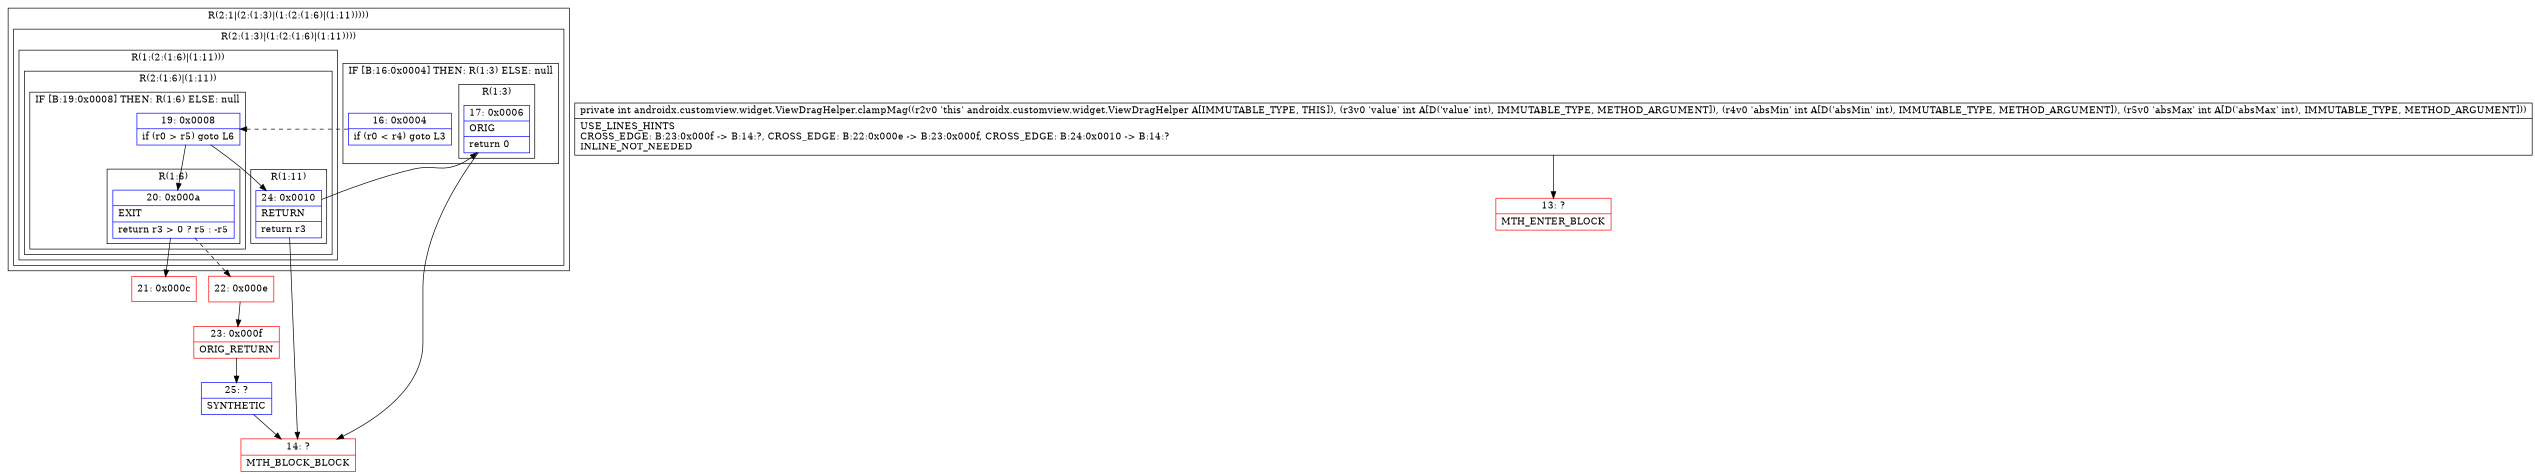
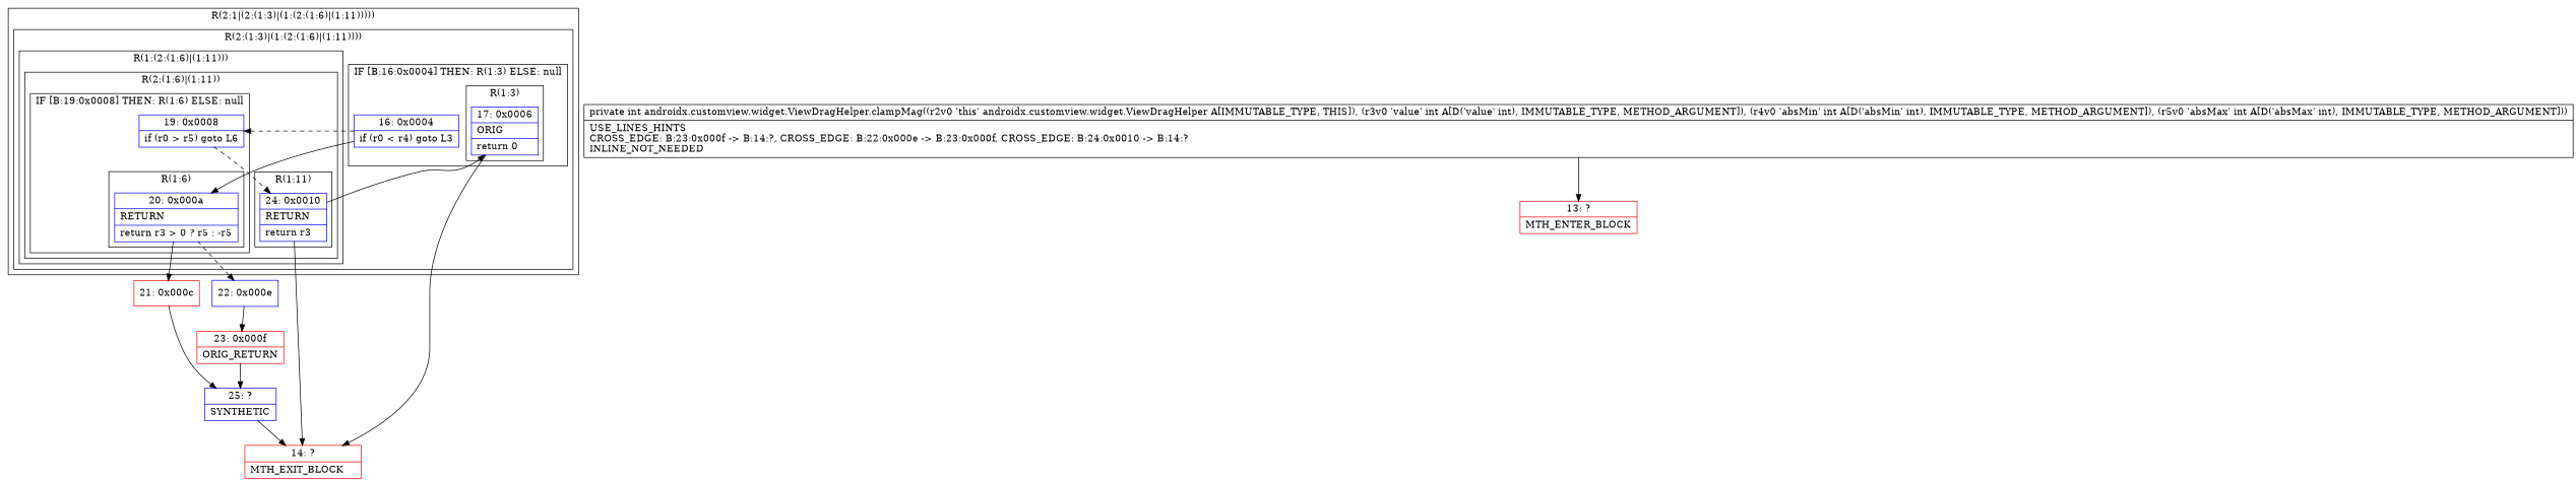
  digraph {
    node [color=blue shape=record]
    n1 [label="{17\:\ 0x0006|ORIG\l|return 0\l}"]
    n2 [label="{16\:\ 0x0004|if (r0 \< r4) goto L3\l}"]
-   n3 [label="{20\:\ 0x000a|EXIT\l|return r3 \> 0 ? r5 : \-r5\l}"]
+   n3 [label="{20\:\ 0x000a|RETURN\l|return r3 \> 0 ? r5 : \-r5\l}"]
    n4 [label="{19\:\ 0x0008|if (r0 \> r5) goto L6\l}"]
    n5 [label="{24\:\ 0x0010|RETURN\l|return r3\l}"]
-   n6 [color=red label="{14\:\ ?|MTH_BLOCK_BLOCK\l}"]
+   n6 [color=red label="{14\:\ ?|MTH_EXIT_BLOCK\l}"]
    n7 [color=red label="{21\:\ 0x000c}"]
-   n8 [color=red label="{22\:\ 0x000e}"]
+   n8 [label="{22\:\ 0x000e}"]
    n9 [label="{25\:\ ?|SYNTHETIC\l}"]
    n10 [color=red label="{23\:\ 0x000f|ORIG_RETURN\l}"]
    n11 [color=red label="{13\:\ ?|MTH_ENTER_BLOCK\l}"]
    n12 [label="{private int androidx.customview.widget.ViewDragHelper.clampMag((r2v0 'this' androidx.customview.widget.ViewDragHelper A[IMMUTABLE_TYPE, THIS]), (r3v0 'value' int A[D('value' int), IMMUTABLE_TYPE, METHOD_ARGUMENT]), (r4v0 'absMin' int A[D('absMin' int), IMMUTABLE_TYPE, METHOD_ARGUMENT]), (r5v0 'absMax' int A[D('absMax' int), IMMUTABLE_TYPE, METHOD_ARGUMENT]))  | USE_LINES_HINTS\lCROSS_EDGE: B:23:0x000f \-\> B:14:?, CROSS_EDGE: B:22:0x000e \-\> B:23:0x000f, CROSS_EDGE: B:24:0x0010 \-\> B:14:?\lINLINE_NOT_NEEDED\l}" color=""]
    subgraph cluster_1 {
      label="R(2:1|(2:(1:3)|(1:(2:(1:6)|(1:11)))))"
      subgraph cluster_2 {
        label="R(2:(1:3)|(1:(2:(1:6)|(1:11))))"
        subgraph cluster_3 {
          label="IF [B:16:0x0004] THEN: R(1:3) ELSE: null"
          n2
          subgraph cluster_4 {
            label="R(1:3)"
            n1
          }
        }
        subgraph cluster_5 {
          label="R(1:(2:(1:6)|(1:11)))"
          subgraph cluster_6 {
            label="R(2:(1:6)|(1:11))"
            subgraph cluster_7 {
              label="IF [B:19:0x0008] THEN: R(1:6) ELSE: null"
              n4
              subgraph cluster_8 {
                label="R(1:6)"
                n3
              }
            }
            subgraph cluster_9 {
              label="R(1:11)"
              n5
            }
          }
        }
      }
    }
    n1 -> n6
    n2 -> n4 [style=dashed]
    n3 -> n7
    n3 -> n8 [style=dashed]
-   n4 -> n3
-   n4 -> n5 [style=solid]
+   n2 -> n3
+   n4 -> n5 [style=dashed]
    n5 -> n1
    n5 -> n6
+   n7 -> n9
    n8 -> n10
    n9 -> n6
    n10 -> n9
    n12 -> n11
  }
